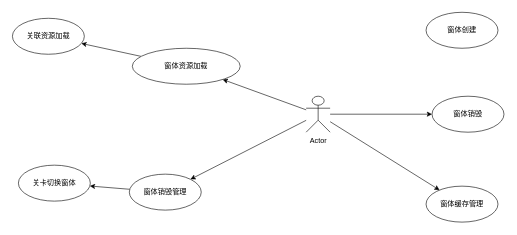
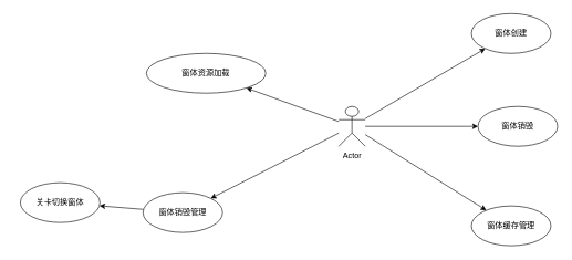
  <mxCell id="0" />
  <mxCell id="1" parent="0" />
+ <mxCell id="2" value="" style="rounded=0;orthogonalLoop=1;jettySize=auto;html=1;" edge="1" parent="1" source="7" target="8"><mxGeometry relative="1" as="geometry" /></mxCell>
  <mxCell id="3" value="" style="edgeStyle=none;rounded=0;orthogonalLoop=1;jettySize=auto;html=1;" edge="1" parent="1" source="7" target="9"><mxGeometry relative="1" as="geometry" /></mxCell>
  <mxCell id="4" style="edgeStyle=none;rounded=0;orthogonalLoop=1;jettySize=auto;html=1;" edge="1" parent="1" source="7" target="10"><mxGeometry relative="1" as="geometry" /></mxCell>
  <mxCell id="5" value="" style="edgeStyle=none;rounded=0;orthogonalLoop=1;jettySize=auto;html=1;" edge="1" parent="1" source="7" target="12"><mxGeometry relative="1" as="geometry" /></mxCell>
  <mxCell id="6" value="" style="edgeStyle=none;rounded=0;orthogonalLoop=1;jettySize=auto;html=1;" edge="1" parent="1" source="7" target="15"><mxGeometry relative="1" as="geometry" /></mxCell>
  <mxCell id="7" value="Actor" style="shape=umlActor;verticalLabelPosition=bottom;verticalAlign=top;html=1;outlineConnect=0;" vertex="1" parent="1"><mxGeometry x="510" y="160" width="40" height="60" as="geometry" /></mxCell>
  <mxCell id="8" value="窗体创建" style="ellipse;whiteSpace=wrap;html=1;verticalAlign=middle;" vertex="1" parent="1"><mxGeometry x="710" y="20" width="120" height="60" as="geometry" /></mxCell>
  <mxCell id="9" value="窗体销毁" style="ellipse;whiteSpace=wrap;html=1;verticalAlign=middle;" vertex="1" parent="1"><mxGeometry x="720" y="160" width="120" height="60" as="geometry" /></mxCell>
  <mxCell id="10" value="窗体缓存管理" style="ellipse;whiteSpace=wrap;html=1;verticalAlign=middle;" vertex="1" parent="1"><mxGeometry x="710" y="310" width="120" height="60" as="geometry" /></mxCell>
- <mxCell id="11" value="" style="edgeStyle=none;rounded=0;orthogonalLoop=1;jettySize=auto;html=1;" edge="1" parent="1" source="12" target="13"><mxGeometry relative="1" as="geometry" /></mxCell>
  <mxCell id="12" value="窗体资源加载" style="ellipse;whiteSpace=wrap;html=1;verticalAlign=middle;" vertex="1" parent="1"><mxGeometry x="220" y="80" width="180" height="60" as="geometry" /></mxCell>
- <mxCell id="13" value="关联资源加载" style="ellipse;whiteSpace=wrap;html=1;verticalAlign=middle;" vertex="1" parent="1"><mxGeometry x="20" y="30" width="120" height="60" as="geometry" /></mxCell>
  <mxCell id="14" value="" style="edgeStyle=none;rounded=0;orthogonalLoop=1;jettySize=auto;html=1;" edge="1" parent="1" source="15" target="16"><mxGeometry relative="1" as="geometry" /></mxCell>
  <mxCell id="15" value="窗体销毁管理" style="ellipse;whiteSpace=wrap;html=1;verticalAlign=middle;" vertex="1" parent="1"><mxGeometry x="215" y="290" width="120" height="60" as="geometry" /></mxCell>
  <mxCell id="16" value="关卡切换窗体" style="ellipse;whiteSpace=wrap;html=1;verticalAlign=middle;" vertex="1" parent="1"><mxGeometry x="30" y="275" width="120" height="60" as="geometry" /></mxCell>
